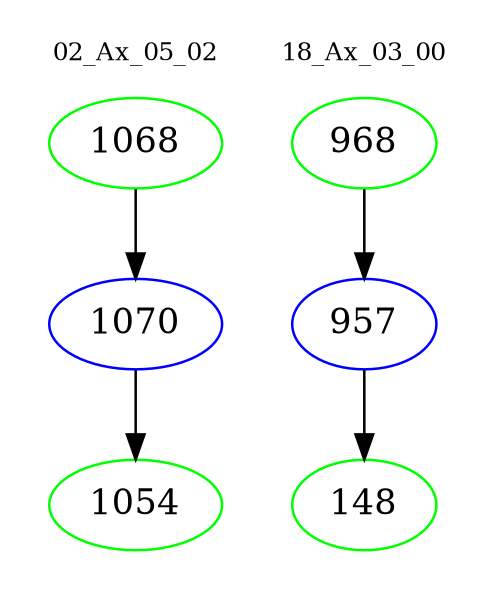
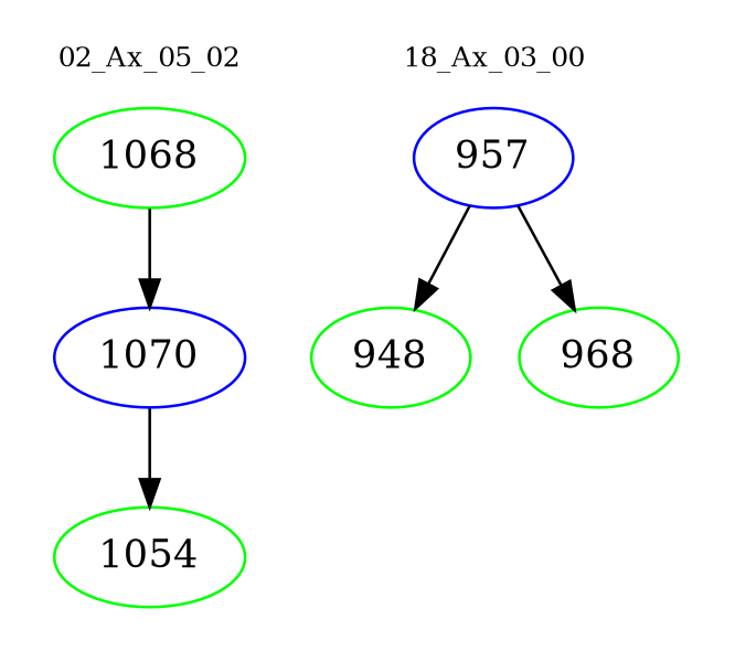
  digraph {
    node [color=green]
    edge [color=black]
    n1 [color=blue label=1070]
    n2 [label=1054]
    n3 [label=1068]
    n4 [color=blue label=957]
-   n5 [label=148]
+   n5 [label=948]
    n6 [label=968]
    subgraph cluster_1 {
      color=white
      fontsize=10
      label="02_Ax_05_02"
      n1
      n2
      n3
    }
    subgraph cluster_2 {
      color=white
      fontsize=10
      label="18_Ax_03_00"
      n4
      n5
      n6
    }
    n1 -> n2
    n3 -> n1
    n4 -> n5
-   n6 -> n4
+   n4 -> n6
  }
